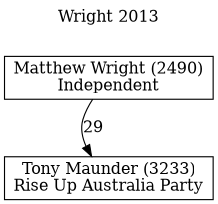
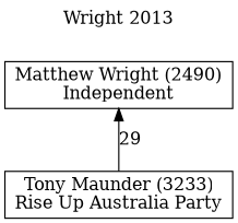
  digraph {
    label="Wright 2013"
    labelloc=t
    mclimit=10
    node [shape=box]
    n1 [label="Matthew Wright (2490)\nIndependent"]
    n2 [label="Tony Maunder (3233)\nRise Up Australia Party"]
-   n1 -> n2 [label=29]
+   n2 -> n1 [label=29]
  }
